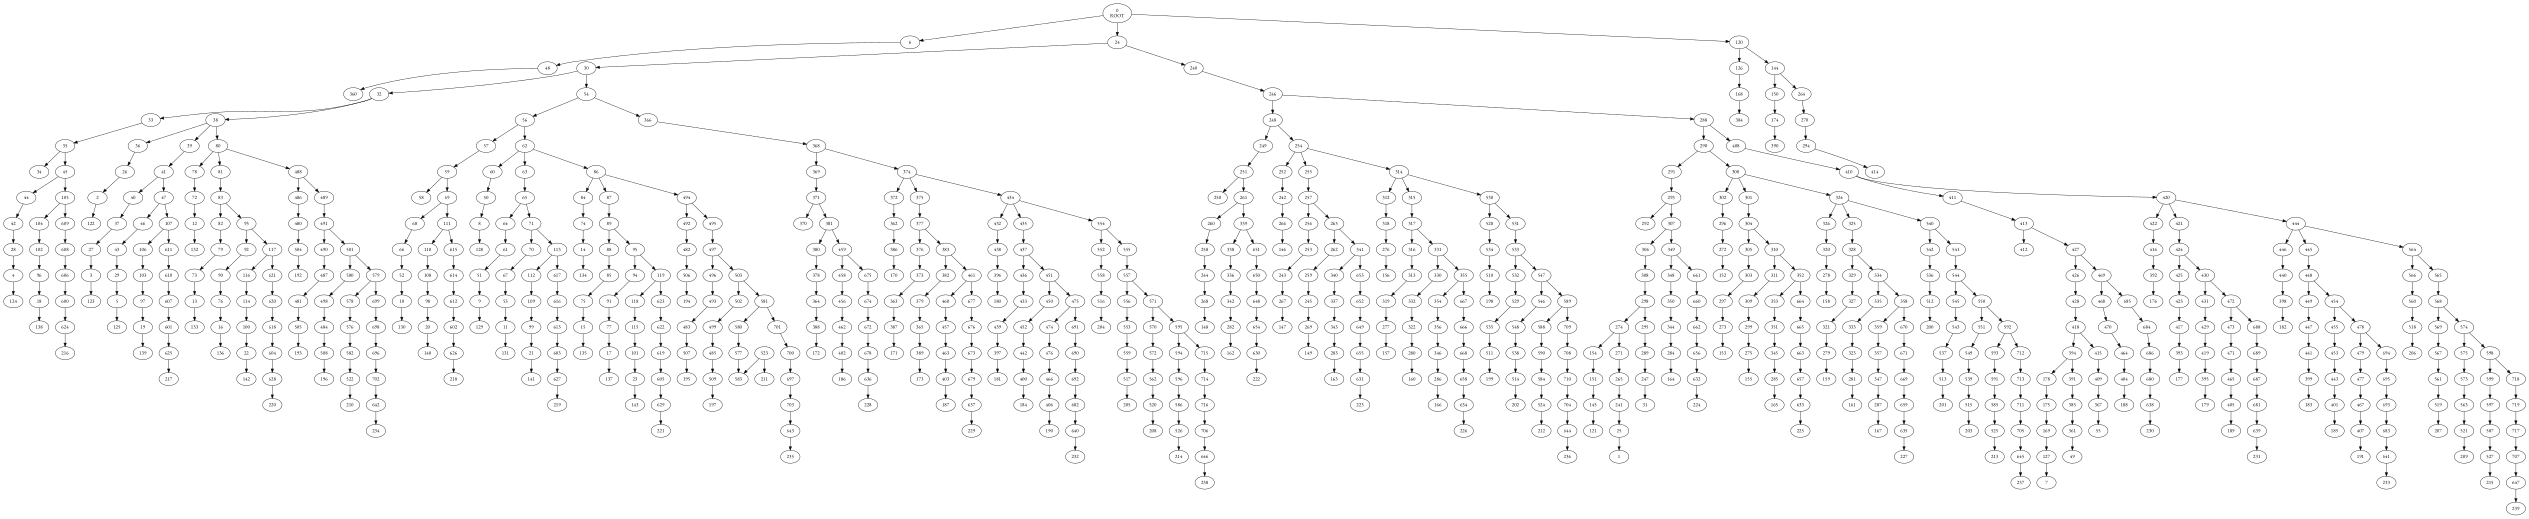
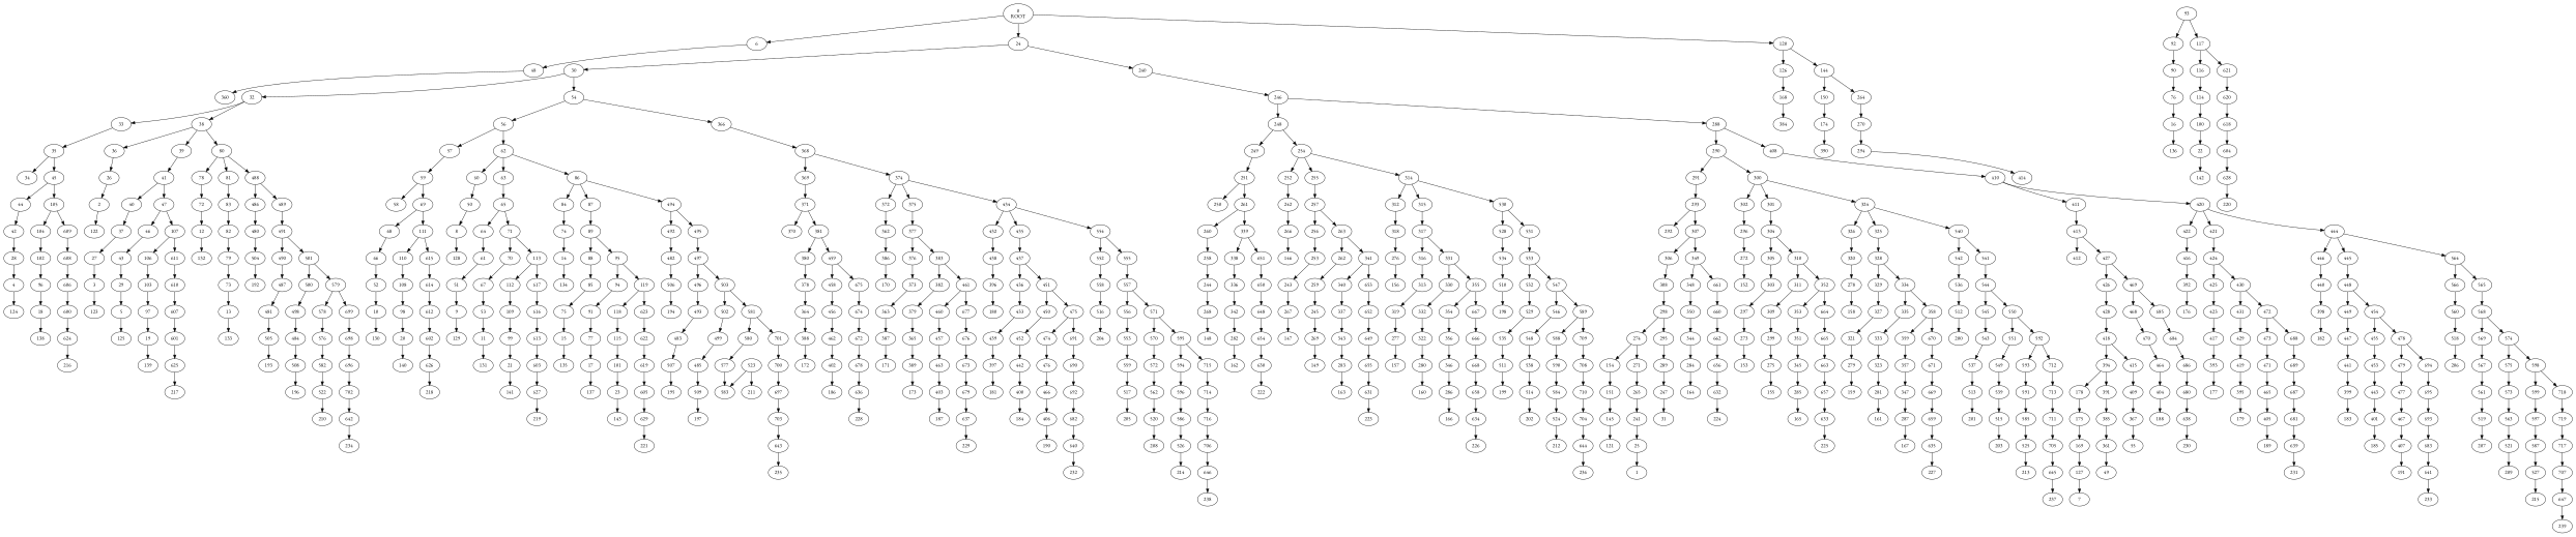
  digraph {
    fontname="EB Garamond"
    rankdir=TB
    node [fontname="EB Garamond"]
    edge [fontname="EB Garamond"]
    n1 [label="0\nROOT"]
    6
    24
    120
    48
    30
    240
    126
    144
    25
    1
    26
    2
    122
    27
    3
    123
    28
    4
    124
    29
    5
    125
    360
    127
    7
    50
    8
    128
    51
    9
    129
    52
    10
    130
    53
    11
    131
    72
    12
    132
    73
    13
    133
    74
    14
    134
    75
    15
    135
    76
    16
    136
    77
    17
    137
    96
    18
    138
    97
    19
    139
    98
    20
    140
    99
    21
    141
    100
    22
    142
    101
    23
    143
    32
    54
    246
    241
    36
    37
    42
    43
    33
    38
    56
    366
    247
    31
    35
    39
    80
    34
    45
    44
    105
    41
    78
    81
    488
    40
    47
    46
    107
    104
    609
    106
    611
    361
    49
    60
    61
    66
    67
    57
    62
    368
    367
    55
    59
    63
    86
    58
    69
    68
    111
    65
    84
    87
    494
    64
    71
    70
    113
    110
    615
    112
    617
    79
    85
    90
    91
    83
    486
    489
    82
    93
    92
    117
    89
    492
    495
    88
    95
    94
    119
    116
    621
    118
    623
    102
    103
    108
    109
    114
    115
    608
    610
    614
    616
    620
    622
    168
    150
    264
    145
    121
    384
    169
    174
    270
    151
    266
    146
    267
    147
    268
    148
    269
    149
    390
    154
    272
    152
    273
    153
    274
    271
    265
    275
    155
    276
    156
    277
    157
    278
    158
    279
    159
    280
    160
    281
    161
    282
    162
    283
    163
    284
    164
    285
    165
    286
    166
    287
    167
    175
    386
    170
    387
    171
    388
    172
    389
    173
    178
    392
    176
    393
    177
    394
    391
    385
    395
    179
    396
    180
    397
    181
    398
    182
    399
    183
    400
    184
    401
    185
    402
    186
    403
    187
    404
    188
    405
    189
    406
    190
    407
    191
    504
    192
    505
    193
    506
    194
    507
    195
    508
    196
    509
    197
    510
    198
    511
    199
    512
    200
    513
    201
    514
    202
    515
    203
    516
    204
    517
    205
    518
    206
    519
    207
    520
    208
    521
    209
    522
    210
    523
    211
    583
    524
    212
    525
    213
    526
    214
    527
    215
    624
    216
    625
    217
    626
    218
    627
    219
    628
    220
    629
    221
    630
    222
    631
    223
    632
    224
    633
    225
    634
    226
    635
    227
    636
    228
    637
    229
    638
    230
    639
    231
    640
    232
    641
    233
    642
    234
    643
    235
    644
    236
    645
    237
    646
    238
    647
    239
    248
    288
    252
    242
    253
    243
    258
    244
    259
    245
    249
    254
    290
    408
    289
    251
    255
    314
    250
    261
    260
    339
    257
    312
    315
    530
    256
    263
    262
    341
    338
    651
    340
    653
    294
    414
    296
    297
    298
    295
    299
    318
    319
    320
    321
    322
    323
    342
    343
    344
    345
    346
    347
    291
    300
    410
    293
    302
    301
    324
    292
    307
    306
    349
    303
    308
    309
    304
    326
    325
    540
    305
    310
    311
    352
    348
    661
    353
    664
    317
    528
    531
    316
    313
    331
    330
    355
    327
    332
    333
    328
    542
    541
    329
    334
    335
    358
    354
    667
    359
    670
    336
    337
    650
    652
    350
    351
    356
    357
    660
    665
    666
    671
    372
    362
    373
    363
    378
    364
    379
    365
    369
    374
    409
    371
    375
    434
    370
    381
    380
    459
    377
    432
    435
    554
    376
    383
    382
    461
    458
    675
    460
    677
    416
    417
    418
    415
    419
    438
    439
    440
    441
    442
    443
    462
    463
    464
    465
    466
    467
    411
    420
    413
    422
    421
    444
    412
    427
    426
    469
    423
    428
    429
    424
    446
    445
    564
    425
    430
    431
    472
    468
    685
    473
    688
    437
    552
    555
    436
    433
    451
    450
    475
    447
    452
    453
    448
    566
    565
    449
    454
    455
    478
    474
    691
    479
    694
    456
    457
    674
    676
    470
    471
    476
    477
    684
    689
    690
    695
    480
    487
    481
    482
    493
    483
    498
    484
    499
    485
    491
    490
    501
    500
    579
    497
    496
    503
    502
    581
    578
    699
    580
    701
    534
    535
    536
    537
    538
    539
    558
    559
    560
    561
    562
    563
    582
    584
    585
    586
    587
    533
    532
    529
    547
    546
    589
    543
    548
    549
    544
    545
    550
    551
    592
    588
    709
    593
    712
    557
    556
    553
    571
    570
    595
    567
    572
    573
    568
    569
    574
    575
    598
    594
    715
    599
    718
    576
    577
    698
    700
    590
    591
    596
    597
    708
    713
    714
    719
    606
    600
    607
    601
    612
    602
    613
    603
    618
    604
    619
    605
    654
    655
    656
    657
    658
    659
    678
    679
    680
    681
    682
    683
    702
    703
    704
    705
    706
    707
    648
    649
    662
    663
    668
    669
    672
    673
    686
    687
    692
    693
    696
    697
    710
    711
    716
    717
    n1 -> 6
    n1 -> 24
    n1 -> 120
    6 -> 48
    24 -> 30
    24 -> 240
    120 -> 126
    120 -> 144
    48 -> 360
    30 -> 32
    30 -> 54
    240 -> 246
    126 -> 168
    144 -> 150
    144 -> 264
    25 -> 1
    26 -> 2
    2 -> 122
    27 -> 3
    3 -> 123
    28 -> 4
    4 -> 124
    29 -> 5
    5 -> 125
    127 -> 7
    50 -> 8
    8 -> 128
    51 -> 9
    9 -> 129
    52 -> 10
    10 -> 130
    53 -> 11
    11 -> 131
    72 -> 12
    12 -> 132
    73 -> 13
    13 -> 133
    74 -> 14
    14 -> 134
    75 -> 15
    15 -> 135
    76 -> 16
    16 -> 136
    77 -> 17
    17 -> 137
    96 -> 18
    18 -> 138
    97 -> 19
    19 -> 139
    98 -> 20
    20 -> 140
    99 -> 21
    21 -> 141
    100 -> 22
    22 -> 142
    101 -> 23
    23 -> 143
    32 -> 33
    32 -> 38
    54 -> 56
    54 -> 366
    246 -> 248
    246 -> 288
    241 -> 25
    36 -> 26
    37 -> 27
    42 -> 28
    43 -> 29
    33 -> 35
    38 -> 36
    38 -> 39
    38 -> 80
    56 -> 57
    56 -> 62
    366 -> 368
    247 -> 31
    35 -> 34
    35 -> 45
    39 -> 41
    80 -> 78
    80 -> 81
    80 -> 488
    45 -> 44
    45 -> 105
    44 -> 42
    105 -> 104
    105 -> 609
    41 -> 40
    41 -> 47
    78 -> 72
    81 -> 83
    488 -> 486
    488 -> 489
    40 -> 37
    47 -> 46
    47 -> 107
    46 -> 43
    107 -> 106
    107 -> 611
    104 -> 102
    609 -> 608
    106 -> 103
    611 -> 610
    361 -> 49
    60 -> 50
    61 -> 51
    66 -> 52
    67 -> 53
    57 -> 59
    62 -> 60
    62 -> 63
    62 -> 86
    368 -> 369
    368 -> 374
    367 -> 55
    59 -> 58
    59 -> 69
    63 -> 65
    86 -> 84
    86 -> 87
    86 -> 494
    69 -> 68
    69 -> 111
    68 -> 66
    111 -> 110
    111 -> 615
    65 -> 64
    65 -> 71
    84 -> 74
    87 -> 89
    494 -> 492
    494 -> 495
    64 -> 61
    71 -> 70
    71 -> 113
    70 -> 67
    113 -> 112
    113 -> 617
    110 -> 108
    615 -> 614
    112 -> 109
    617 -> 616
    79 -> 73
    85 -> 75
    90 -> 76
    91 -> 77
    83 -> 82
-   83 -> 93
    486 -> 480
    489 -> 491
    82 -> 79
    93 -> 92
    93 -> 117
    92 -> 90
    117 -> 116
    117 -> 621
    89 -> 88
    89 -> 95
    492 -> 482
    495 -> 497
    88 -> 85
    95 -> 94
    95 -> 119
    94 -> 91
    119 -> 118
    119 -> 623
    116 -> 114
    621 -> 620
    118 -> 115
    623 -> 622
    102 -> 96
    103 -> 97
    108 -> 98
    109 -> 99
    114 -> 100
    115 -> 101
    608 -> 606
    610 -> 607
    614 -> 612
    616 -> 613
    620 -> 618
    622 -> 619
    168 -> 384
    150 -> 174
    264 -> 270
    145 -> 121
    169 -> 127
    174 -> 390
    270 -> 294
    151 -> 145
    266 -> 146
    267 -> 147
    268 -> 148
    269 -> 149
    154 -> 151
    272 -> 152
    273 -> 153
    274 -> 154
    274 -> 271
    271 -> 265
    265 -> 241
    275 -> 155
    276 -> 156
    277 -> 157
    278 -> 158
    279 -> 159
    280 -> 160
    281 -> 161
    282 -> 162
    283 -> 163
    284 -> 164
    285 -> 165
    286 -> 166
    287 -> 167
    175 -> 169
    386 -> 170
    387 -> 171
    388 -> 172
    389 -> 173
    178 -> 175
    392 -> 176
    393 -> 177
    394 -> 178
    394 -> 391
    391 -> 385
    385 -> 361
    395 -> 179
    396 -> 180
    397 -> 181
    398 -> 182
    399 -> 183
    400 -> 184
    401 -> 185
    402 -> 186
    403 -> 187
    404 -> 188
    405 -> 189
    406 -> 190
    407 -> 191
    504 -> 192
    505 -> 193
    506 -> 194
    507 -> 195
    508 -> 196
    509 -> 197
    510 -> 198
    511 -> 199
    512 -> 200
    513 -> 201
    514 -> 202
    515 -> 203
    516 -> 204
    517 -> 205
    518 -> 206
    519 -> 207
    520 -> 208
    521 -> 209
    522 -> 210
    523 -> 211
    523 -> 583
    524 -> 212
    525 -> 213
    526 -> 214
    527 -> 215
    624 -> 216
    625 -> 217
    626 -> 218
    627 -> 219
    628 -> 220
    629 -> 221
    630 -> 222
    631 -> 223
    632 -> 224
    633 -> 225
    634 -> 226
    635 -> 227
    636 -> 228
    637 -> 229
    638 -> 230
    639 -> 231
    640 -> 232
    641 -> 233
    642 -> 234
    643 -> 235
    644 -> 236
    645 -> 237
    646 -> 238
    647 -> 239
    248 -> 249
    248 -> 254
    288 -> 290
    288 -> 408
    252 -> 242
    242 -> 266
    253 -> 243
    243 -> 267
    258 -> 244
    244 -> 268
    259 -> 245
    245 -> 269
    249 -> 251
    254 -> 252
    254 -> 255
    254 -> 314
    290 -> 291
    290 -> 300
    408 -> 410
    289 -> 247
    251 -> 250
    251 -> 261
    255 -> 257
    314 -> 312
    314 -> 315
    314 -> 530
    261 -> 260
    261 -> 339
    260 -> 258
    339 -> 338
    339 -> 651
    257 -> 256
    257 -> 263
    312 -> 318
    315 -> 317
    530 -> 528
    530 -> 531
    256 -> 253
    263 -> 262
    263 -> 341
    262 -> 259
    341 -> 340
    341 -> 653
    338 -> 336
    651 -> 650
    340 -> 337
    653 -> 652
    294 -> 414
    296 -> 272
    297 -> 273
    298 -> 274
    298 -> 295
    295 -> 289
    299 -> 275
    318 -> 276
    319 -> 277
    320 -> 278
    321 -> 279
    322 -> 280
    323 -> 281
    342 -> 282
    343 -> 283
    344 -> 284
    345 -> 285
    346 -> 286
    347 -> 287
    291 -> 293
    300 -> 302
    300 -> 301
    300 -> 324
    410 -> 411
    410 -> 420
    293 -> 292
    293 -> 307
    302 -> 296
    301 -> 304
    324 -> 326
    324 -> 325
    324 -> 540
    307 -> 306
    307 -> 349
    306 -> 308
    349 -> 348
    349 -> 661
    303 -> 297
    308 -> 298
    309 -> 299
    304 -> 305
    304 -> 310
    326 -> 320
    325 -> 328
    540 -> 542
    540 -> 541
    305 -> 303
    310 -> 311
    310 -> 352
    311 -> 309
    352 -> 353
    352 -> 664
    348 -> 350
    661 -> 660
    353 -> 351
    664 -> 665
    317 -> 316
    317 -> 331
    528 -> 534
    531 -> 533
    316 -> 313
    313 -> 319
    331 -> 330
    331 -> 355
    330 -> 332
    355 -> 354
    355 -> 667
    327 -> 321
    332 -> 322
    333 -> 323
    328 -> 329
    328 -> 334
    542 -> 536
    541 -> 544
    329 -> 327
    334 -> 335
    334 -> 358
    335 -> 333
    358 -> 359
    358 -> 670
    354 -> 356
    667 -> 666
    359 -> 357
    670 -> 671
    336 -> 342
    337 -> 343
    650 -> 648
    652 -> 649
    350 -> 344
    351 -> 345
    356 -> 346
    357 -> 347
    660 -> 662
    665 -> 663
    666 -> 668
    671 -> 669
    372 -> 362
    362 -> 386
    373 -> 363
    363 -> 387
    378 -> 364
    364 -> 388
    379 -> 365
    365 -> 389
    369 -> 371
    374 -> 372
    374 -> 375
    374 -> 434
    409 -> 367
    371 -> 370
    371 -> 381
    375 -> 377
    434 -> 432
    434 -> 435
    434 -> 554
    381 -> 380
    381 -> 459
    380 -> 378
    459 -> 458
    459 -> 675
    377 -> 376
    377 -> 383
    432 -> 438
    435 -> 437
    554 -> 552
    554 -> 555
    376 -> 373
    383 -> 382
    383 -> 461
    382 -> 379
    461 -> 460
    461 -> 677
    458 -> 456
    675 -> 674
    460 -> 457
    677 -> 676
    416 -> 392
    417 -> 393
    418 -> 394
    418 -> 415
    415 -> 409
    419 -> 395
    438 -> 396
    439 -> 397
    440 -> 398
    441 -> 399
    442 -> 400
    443 -> 401
    462 -> 402
    463 -> 403
    464 -> 404
    465 -> 405
    466 -> 406
    467 -> 407
    411 -> 413
    420 -> 422
    420 -> 421
    420 -> 444
    413 -> 412
    413 -> 427
    422 -> 416
    421 -> 424
    444 -> 446
    444 -> 445
    444 -> 564
    427 -> 426
    427 -> 469
    426 -> 428
    469 -> 468
    469 -> 685
    423 -> 417
    428 -> 418
    429 -> 419
    424 -> 425
    424 -> 430
    446 -> 440
    445 -> 448
    564 -> 566
    564 -> 565
    425 -> 423
    430 -> 431
    430 -> 472
    431 -> 429
    472 -> 473
    472 -> 688
    468 -> 470
    685 -> 684
    473 -> 471
    688 -> 689
    437 -> 436
    437 -> 451
    552 -> 558
    555 -> 557
    436 -> 433
    433 -> 439
    451 -> 450
    451 -> 475
    450 -> 452
    475 -> 474
    475 -> 691
    447 -> 441
    452 -> 442
    453 -> 443
    448 -> 449
    448 -> 454
    566 -> 560
    565 -> 568
    449 -> 447
    454 -> 455
    454 -> 478
    455 -> 453
    478 -> 479
    478 -> 694
    474 -> 476
    691 -> 690
    479 -> 477
    694 -> 695
    456 -> 462
    457 -> 463
    674 -> 672
    676 -> 673
    470 -> 464
    471 -> 465
    476 -> 466
    477 -> 467
    684 -> 686
    689 -> 687
    690 -> 692
    695 -> 693
    480 -> 504
    487 -> 481
    481 -> 505
    482 -> 506
    493 -> 483
    483 -> 507
    498 -> 484
    484 -> 508
    499 -> 485
    485 -> 509
    491 -> 490
    491 -> 501
    490 -> 487
    501 -> 500
    501 -> 579
    500 -> 498
    579 -> 578
    579 -> 699
    497 -> 496
    497 -> 503
    496 -> 493
    503 -> 502
    503 -> 581
    502 -> 499
    581 -> 580
    581 -> 701
    578 -> 576
    699 -> 698
    580 -> 577
    701 -> 700
    534 -> 510
    535 -> 511
    536 -> 512
    537 -> 513
    538 -> 514
    539 -> 515
    558 -> 516
    559 -> 517
    560 -> 518
    561 -> 519
    562 -> 520
    563 -> 521
    582 -> 522
    584 -> 524
    585 -> 525
    586 -> 526
    587 -> 527
    533 -> 532
    533 -> 547
    532 -> 529
    529 -> 535
    547 -> 546
    547 -> 589
    546 -> 548
    589 -> 588
    589 -> 709
    543 -> 537
    548 -> 538
    549 -> 539
    544 -> 545
    544 -> 550
    545 -> 543
    550 -> 551
    550 -> 592
    551 -> 549
    592 -> 593
    592 -> 712
    588 -> 590
    709 -> 708
    593 -> 591
    712 -> 713
    557 -> 556
    557 -> 571
    556 -> 553
    553 -> 559
    571 -> 570
    571 -> 595
    570 -> 572
    595 -> 594
    595 -> 715
    567 -> 561
    572 -> 562
    573 -> 563
    568 -> 569
    568 -> 574
    569 -> 567
    574 -> 575
    574 -> 598
    575 -> 573
    598 -> 599
    598 -> 718
    594 -> 596
    715 -> 714
    599 -> 597
    718 -> 719
    576 -> 582
    577 -> 583
    698 -> 696
    700 -> 697
    590 -> 584
    591 -> 585
    596 -> 586
    597 -> 587
    708 -> 710
    713 -> 711
    714 -> 716
    719 -> 717
    606 -> 600
    600 -> 624
    607 -> 601
    601 -> 625
    612 -> 602
    602 -> 626
    613 -> 603
    603 -> 627
    618 -> 604
    604 -> 628
    619 -> 605
    605 -> 629
    654 -> 630
    655 -> 631
    656 -> 632
    657 -> 633
    658 -> 634
    659 -> 635
    678 -> 636
    679 -> 637
    680 -> 638
    681 -> 639
    682 -> 640
    683 -> 641
    702 -> 642
    703 -> 643
    704 -> 644
    705 -> 645
    706 -> 646
    707 -> 647
    648 -> 654
    649 -> 655
    662 -> 656
    663 -> 657
    668 -> 658
    669 -> 659
    672 -> 678
    673 -> 679
    686 -> 680
    687 -> 681
    692 -> 682
    693 -> 683
    696 -> 702
    697 -> 703
    710 -> 704
    711 -> 705
    716 -> 706
    717 -> 707
  }
